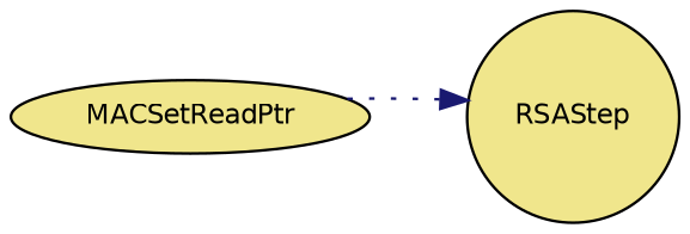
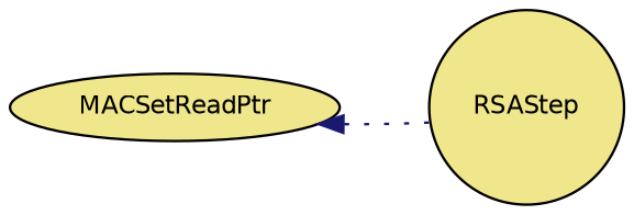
  digraph {
    rankdir=LR
    node [color=black fillcolor=khaki fontname=Helvetica fontsize=10 style=filled]
    n1 [fontcolor=black height=0.2 label=MACSetReadPtr shape=ellipse width=0.4]
    n2 [height=0.2 label=RSAStep shape=circle width=0.4]
-   n2 -> n1 [color=midnightblue dir=back fontname=Helvetica fontsize=10 labelfontname=Helvetica labelfontsize=10 style=dotted]
+   n1 -> n2 [color=midnightblue dir=back fontname=Helvetica fontsize=10 labelfontname=Helvetica labelfontsize=10 style=dotted]
  }
